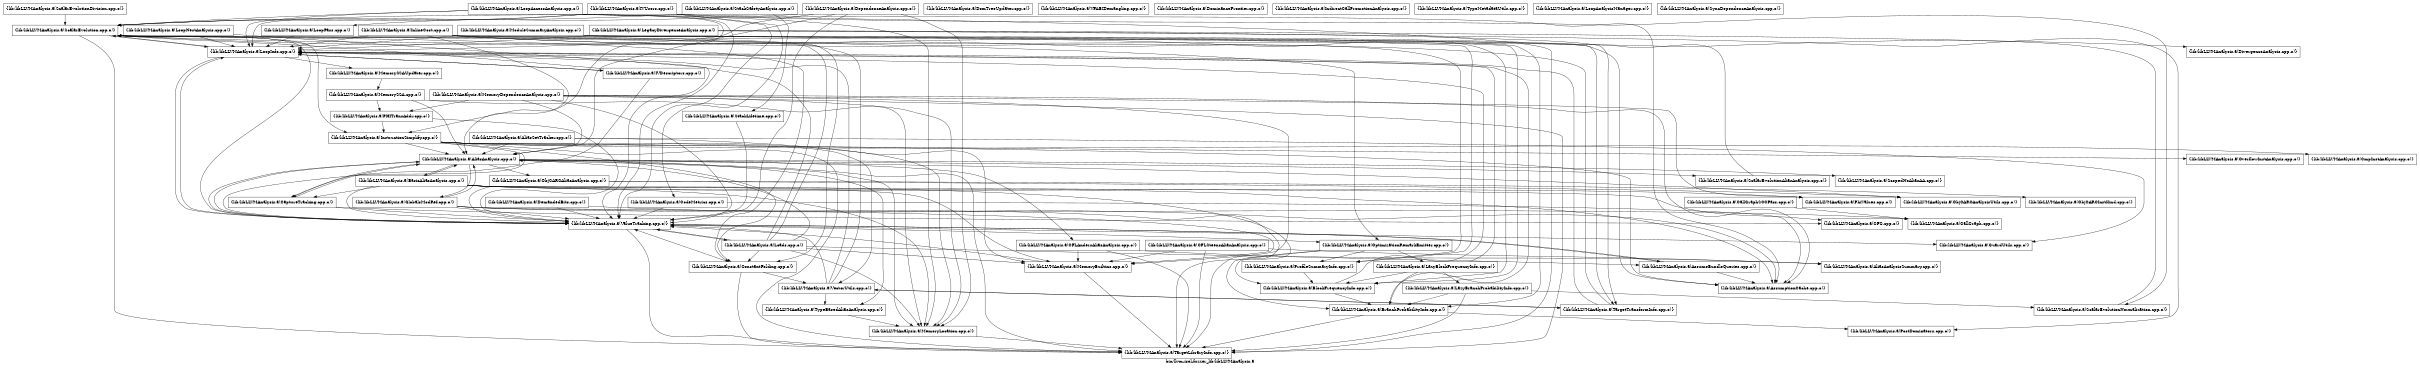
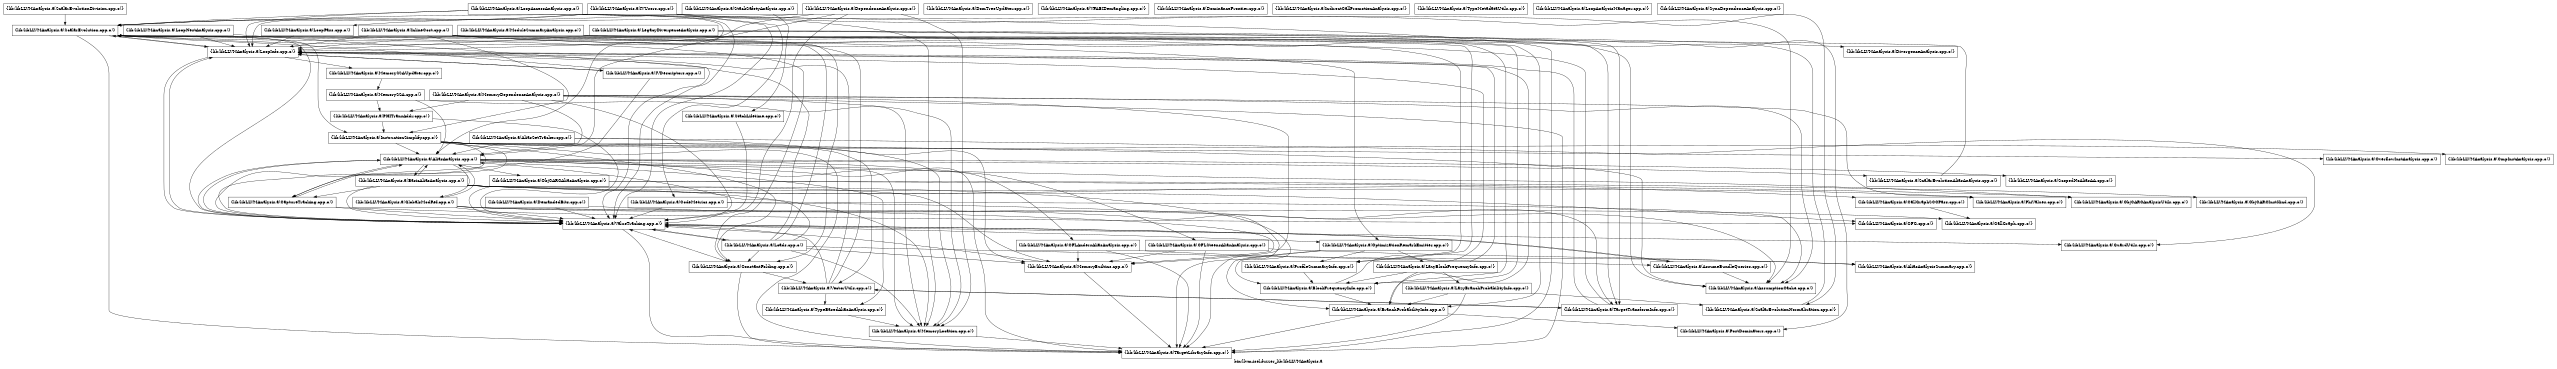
  digraph {
    label="bin/llvm-isel-fuzzer_lib/libLLVMAnalysis.a"
    rankdir=TB
    node [group=0 shape=box]
    n1 [label="{lib/libLLVMAnalysis.a(TargetLibraryInfo.cpp.o)}"]
    n2 [label="{lib/libLLVMAnalysis.a(VectorUtils.cpp.o)}"]
    n3 [label="{lib/libLLVMAnalysis.a(LoopInfo.cpp.o)}"]
    n4 [label="{lib/libLLVMAnalysis.a(ScalarEvolution.cpp.o)}"]
    n5 [label="{lib/libLLVMAnalysis.a(TargetTransformInfo.cpp.o)}"]
    n6 [label="{lib/libLLVMAnalysis.a(TypeBasedAliasAnalysis.cpp.o)}"]
    n7 [label="{lib/libLLVMAnalysis.a(ValueTracking.cpp.o)}"]
    n8 [label="{lib/libLLVMAnalysis.a(IVDescriptors.cpp.o)}"]
    n9 [label="{lib/libLLVMAnalysis.a(MemorySSAUpdater.cpp.o)}"]
    n10 [label="{lib/libLLVMAnalysis.a(AssumptionCache.cpp.o)}"]
    n11 [label="{lib/libLLVMAnalysis.a(ConstantFolding.cpp.o)}"]
    n12 [label="{lib/libLLVMAnalysis.a(InstructionSimplify.cpp.o)}"]
    n13 [label="{lib/libLLVMAnalysis.a(MemoryLocation.cpp.o)}"]
    n14 [label="{lib/libLLVMAnalysis.a(AliasAnalysis.cpp.o)}"]
    n15 [label="{lib/libLLVMAnalysis.a(Loads.cpp.o)}"]
    n16 [label="{lib/libLLVMAnalysis.a(AssumeBundleQueries.cpp.o)}"]
    n17 [label="{lib/libLLVMAnalysis.a(OptimizationRemarkEmitter.cpp.o)}"]
    n18 [label="{lib/libLLVMAnalysis.a(GuardUtils.cpp.o)}"]
    n19 [label="{lib/libLLVMAnalysis.a(MemorySSA.cpp.o)}"]
    n20 [label="{lib/libLLVMAnalysis.a(CaptureTracking.cpp.o)}"]
    n21 [label="{lib/libLLVMAnalysis.a(MemoryBuiltins.cpp.o)}"]
    n22 [label="{lib/libLLVMAnalysis.a(OverflowInstAnalysis.cpp.o)}"]
    n23 [label="{lib/libLLVMAnalysis.a(CmpInstAnalysis.cpp.o)}"]
    n24 [label="{lib/libLLVMAnalysis.a(BasicAliasAnalysis.cpp.o)}"]
    n25 [label="{lib/libLLVMAnalysis.a(CFLAndersAliasAnalysis.cpp.o)}"]
    n26 [label="{lib/libLLVMAnalysis.a(CFLSteensAliasAnalysis.cpp.o)}"]
    n27 [label="{lib/libLLVMAnalysis.a(GlobalsModRef.cpp.o)}"]
    n28 [label="{lib/libLLVMAnalysis.a(ObjCARCAliasAnalysis.cpp.o)}"]
    n29 [label="{lib/libLLVMAnalysis.a(ScalarEvolutionAliasAnalysis.cpp.o)}"]
    n30 [label="{lib/libLLVMAnalysis.a(ScopedNoAliasAA.cpp.o)}"]
    n31 [label="{lib/libLLVMAnalysis.a(ObjCARCAnalysisUtils.cpp.o)}"]
    n32 [label="{lib/libLLVMAnalysis.a(ProfileSummaryInfo.cpp.o)}"]
    n33 [label="{lib/libLLVMAnalysis.a(BlockFrequencyInfo.cpp.o)}"]
    n34 [label="{lib/libLLVMAnalysis.a(BranchProbabilityInfo.cpp.o)}"]
    n35 [label="{lib/libLLVMAnalysis.a(LazyBlockFrequencyInfo.cpp.o)}"]
    n36 [label="{lib/libLLVMAnalysis.a(CFG.cpp.o)}"]
    n37 [label="{lib/libLLVMAnalysis.a(PhiValues.cpp.o)}"]
    n38 [label="{lib/libLLVMAnalysis.a(AliasAnalysisSummary.cpp.o)}"]
    n39 [label="{lib/libLLVMAnalysis.a(CallGraph.cpp.o)}"]
    n40 [label="{lib/libLLVMAnalysis.a(ObjCARCInstKind.cpp.o)}"]
    n41 [label="{lib/libLLVMAnalysis.a(PostDominators.cpp.o)}"]
    n42 [label="{lib/libLLVMAnalysis.a(LazyBranchProbabilityInfo.cpp.o)}"]
    n43 [label="{lib/libLLVMAnalysis.a(DomTreeUpdater.cpp.o)}"]
    n44 [label="{lib/libLLVMAnalysis.a(PHITransAddr.cpp.o)}"]
    n45 [label="{lib/libLLVMAnalysis.a(DemandedBits.cpp.o)}"]
    n46 [label="{lib/libLLVMAnalysis.a(LoopNestAnalysis.cpp.o)}"]
    n47 [label="{lib/libLLVMAnalysis.a(ScalarEvolutionDivision.cpp.o)}"]
    n48 [label="{lib/libLLVMAnalysis.a(ScalarEvolutionNormalization.cpp.o)}"]
    n49 [label="{lib/libLLVMAnalysis.a(LoopAccessAnalysis.cpp.o)}"]
    n50 [label="{lib/libLLVMAnalysis.a(AliasSetTracker.cpp.o)}"]
    n51 [label="{lib/libLLVMAnalysis.a(VFABIDemangling.cpp.o)}"]
    n52 [label="{lib/libLLVMAnalysis.a(DominanceFrontier.cpp.o)}"]
    n53 [label="{lib/libLLVMAnalysis.a(IVUsers.cpp.o)}"]
    n54 [label="{lib/libLLVMAnalysis.a(LoopPass.cpp.o)}"]
    n55 [label="{lib/libLLVMAnalysis.a(CodeMetrics.cpp.o)}"]
    n56 [label="{lib/libLLVMAnalysis.a(MemoryDependenceAnalysis.cpp.o)}"]
    n57 [label="{lib/libLLVMAnalysis.a(CallGraphSCCPass.cpp.o)}"]
    n58 [label="{lib/libLLVMAnalysis.a(StackLifetime.cpp.o)}"]
    n59 [label="{lib/libLLVMAnalysis.a(InlineCost.cpp.o)}"]
    n60 [label="{lib/libLLVMAnalysis.a(ModuleSummaryAnalysis.cpp.o)}"]
    n61 [label="{lib/libLLVMAnalysis.a(StackSafetyAnalysis.cpp.o)}"]
    n62 [label="{lib/libLLVMAnalysis.a(IndirectCallPromotionAnalysis.cpp.o)}"]
    n63 [label="{lib/libLLVMAnalysis.a(TypeMetadataUtils.cpp.o)}"]
    n64 [label="{lib/libLLVMAnalysis.a(LoopAnalysisManager.cpp.o)}"]
    n65 [label="{lib/libLLVMAnalysis.a(LegacyDivergenceAnalysis.cpp.o)}"]
    n66 [label="{lib/libLLVMAnalysis.a(DivergenceAnalysis.cpp.o)}"]
    n67 [label="{lib/libLLVMAnalysis.a(SyncDependenceAnalysis.cpp.o)}"]
    n68 [label="{lib/libLLVMAnalysis.a(DependenceAnalysis.cpp.o)}"]
    n2 -> n3
    n2 -> n4
    n2 -> n5
    n2 -> n6
    n2 -> n7
    n3 -> n4
    n3 -> n7
    n3 -> n8
    n3 -> n9
    n4 -> n1
    n4 -> n3
    n4 -> n7
    n4 -> n10
    n4 -> n11
    n4 -> n12
    n5 -> n2
    n5 -> n3
    n5 -> n4
    n6 -> n13
    n7 -> n1
    n7 -> n3
    n7 -> n14
    n7 -> n15
    n7 -> n16
    n7 -> n17
    n7 -> n18
    n8 -> n3
    n8 -> n4
    n8 -> n7
    n9 -> n19
    n11 -> n1
    n11 -> n2
    n11 -> n7
    n12 -> n1
    n12 -> n2
+   n12 -> n7
    n12 -> n10
    n12 -> n11
    n12 -> n14
    n12 -> n20
    n12 -> n21
    n12 -> n22
    n12 -> n23
    n13 -> n1
    n14 -> n1
    n14 -> n6
    n14 -> n7
    n14 -> n13
    n14 -> n20
    n14 -> n24
    n14 -> n25
+   n14 -> n26
    n14 -> n27
    n14 -> n28
    n14 -> n29
    n14 -> n30
    n14 -> n31
    n15 -> n3
    n15 -> n4
    n15 -> n7
    n15 -> n11
    n15 -> n13
    n15 -> n14
    n15 -> n16
    n15 -> n21
    n16 -> n7
    n16 -> n10
    n17 -> n32
    n17 -> n33
    n17 -> n34
    n17 -> n35
    n19 -> n13
    n19 -> n14
    n19 -> n44
    n20 -> n7
    n20 -> n14
    n20 -> n36
    n21 -> n1
    n21 -> n7
    n24 -> n1
    n24 -> n7
-   n24 -> n10
+   n24 -> n57
    n24 -> n13
    n24 -> n14
    n24 -> n20
    n24 -> n21
    n24 -> n36
    n24 -> n37
    n25 -> n1
    n25 -> n21
    n25 -> n38
    n26 -> n1
    n26 -> n21
    n26 -> n38
    n27 -> n1
    n27 -> n7
    n27 -> n14
    n27 -> n21
    n27 -> n39
    n28 -> n7
    n28 -> n31
    n28 -> n40
    n29 -> n4
    n32 -> n33
    n33 -> n3
    n33 -> n34
    n34 -> n1
    n34 -> n3
    n34 -> n41
    n35 -> n3
    n35 -> n33
    n35 -> n34
    n35 -> n42
    n42 -> n1
    n42 -> n34
    n42 -> n48
    n44 -> n7
    n44 -> n12
    n45 -> n7
    n45 -> n10
    n46 -> n3
    n46 -> n7
    n47 -> n4
    n48 -> n4
    n49 -> n1
    n49 -> n3
    n49 -> n4
    n49 -> n7
    n49 -> n13
    n49 -> n14
    n50 -> n13
    n50 -> n14
    n50 -> n18
    n53 -> n3
    n53 -> n4
    n53 -> n7
    n53 -> n10
    n53 -> n48
    n53 -> n54
    n53 -> n55
    n54 -> n3
+   n55 -> n5
    n55 -> n7
    n55 -> n10
    n56 -> n1
    n56 -> n7
    n56 -> n10
    n56 -> n13
    n56 -> n14
    n56 -> n21
    n56 -> n37
    n56 -> n44
    n57 -> n39
    n58 -> n7
    n59 -> n3
    n59 -> n5
    n59 -> n11
    n59 -> n12
    n59 -> n17
    n59 -> n32
    n59 -> n33
    n60 -> n3
    n60 -> n32
    n60 -> n33
    n60 -> n34
    n61 -> n4
    n61 -> n58
    n65 -> n3
    n65 -> n5
    n65 -> n41
    n65 -> n66
    n68 -> n3
    n68 -> n4
    n68 -> n7
    n68 -> n13
    n68 -> n14
  }
